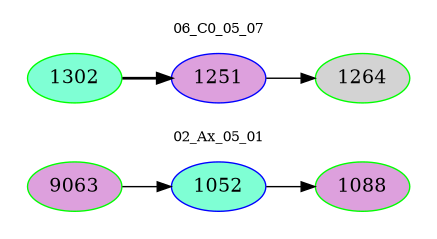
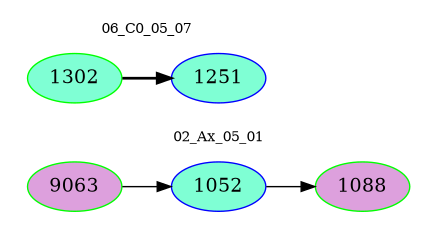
  digraph {
    rankdir=LR
    node [color=green fillcolor=plum style=filled]
    edge [color=black style=solid]
    n1 [label=9063]
    n2 [color=blue fillcolor=aquamarine label=1052]
    n3 [label=1088]
    n4 [fillcolor=aquamarine label=1302]
-   n5 [color=blue label=1251]
-   n6 [fillcolor=lightgrey label=1264]
+   n5 [color=blue fillcolor=aquamarine label=1251]
    subgraph cluster_1 {
      color=white
      fontsize=10
      label="02_Ax_05_01"
      n1
      n2
      n3
    }
    subgraph cluster_2 {
      color=white
      fontsize=10
      label="06_C0_05_07"
      n4
      n5
-     n6
    }
    n1 -> n2
    n2 -> n3
    n4 -> n5 [style=bold]
-   n5 -> n6
  }
